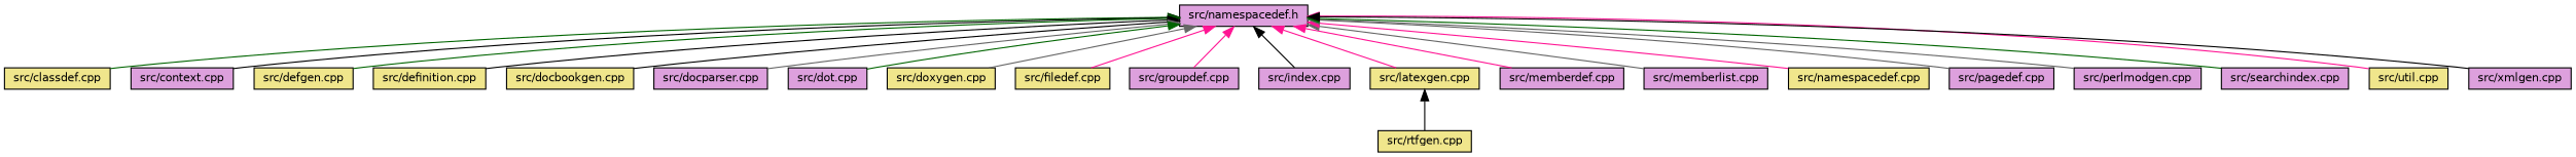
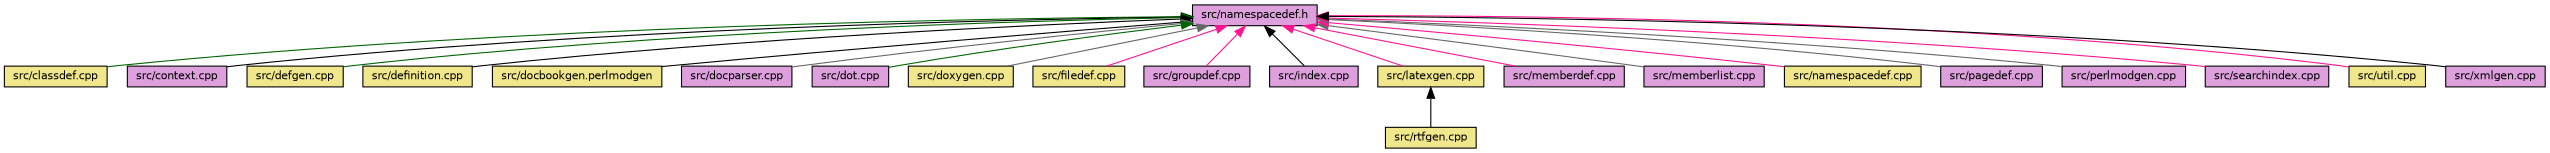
  digraph {
    node [color=black fillcolor=plum fontname=Helvetica fontsize=10 shape=record style=filled]
    edge [color=black dir=back fontname=Helvetica fontsize=10 labelfontname=Helvetica labelfontsize=10 style=solid]
    n1 [fontcolor=black height=0.2 label="src/namespacedef.h" width=0.4]
    n2 [fillcolor=khaki height=0.2 label="src/classdef.cpp" width=0.4]
    n3 [height=0.2 label="src/context.cpp" width=0.4]
    n4 [fillcolor=khaki height=0.2 label="src/defgen.cpp" width=0.4]
    n5 [fillcolor=khaki height=0.2 label="src/definition.cpp" width=0.4]
-   n6 [fillcolor=khaki height=0.2 label="src/docbookgen.cpp" width=0.4]
+   n6 [fillcolor=khaki height=0.2 label="src/docbookgen.perlmodgen" width=0.4]
    n7 [height=0.2 label="src/docparser.cpp" width=0.4]
    n8 [height=0.2 label="src/dot.cpp" width=0.4]
    n9 [fillcolor=khaki height=0.2 label="src/doxygen.cpp" width=0.4]
    n10 [fillcolor=khaki height=0.2 label="src/filedef.cpp" width=0.4]
    n11 [height=0.2 label="src/groupdef.cpp" width=0.4]
    n12 [height=0.2 label="src/index.cpp" width=0.4]
    n13 [fillcolor=khaki height=0.2 label="src/latexgen.cpp" width=0.4]
    n14 [height=0.2 label="src/memberdef.cpp" width=0.4]
    n15 [height=0.2 label="src/memberlist.cpp" width=0.4]
    n16 [fillcolor=khaki height=0.2 label="src/namespacedef.cpp" width=0.4]
    n17 [height=0.2 label="src/pagedef.cpp" width=0.4]
    n18 [height=0.2 label="src/perlmodgen.cpp" width=0.4]
    n19 [height=0.2 label="src/searchindex.cpp" width=0.4]
    n20 [fillcolor=khaki height=0.2 label="src/util.cpp" width=0.4]
    n21 [height=0.2 label="src/xmlgen.cpp" width=0.4]
    n22 [fillcolor=khaki height=0.2 label="src/rtfgen.cpp" width=0.4]
    n1 -> n2 [color=darkgreen]
    n1 -> n3
    n1 -> n4 [color=darkgreen]
    n1 -> n5
    n1 -> n6
    n1 -> n7 [color=gray40]
    n1 -> n8 [color=darkgreen]
    n1 -> n9 [color=gray40]
    n1 -> n10 [color=deeppink]
    n1 -> n11 [color=deeppink]
    n1 -> n12
    n1 -> n13 [color=deeppink]
    n1 -> n14 [color=deeppink]
    n1 -> n15 [color=gray40]
    n1 -> n16 [color=deeppink]
    n1 -> n17 [color=gray40]
    n1 -> n18 [color=gray40]
-   n1 -> n19 [color=darkgreen]
+   n1 -> n19 [color=deeppink]
    n1 -> n20 [color=deeppink]
    n1 -> n21
    n13 -> n22
  }
